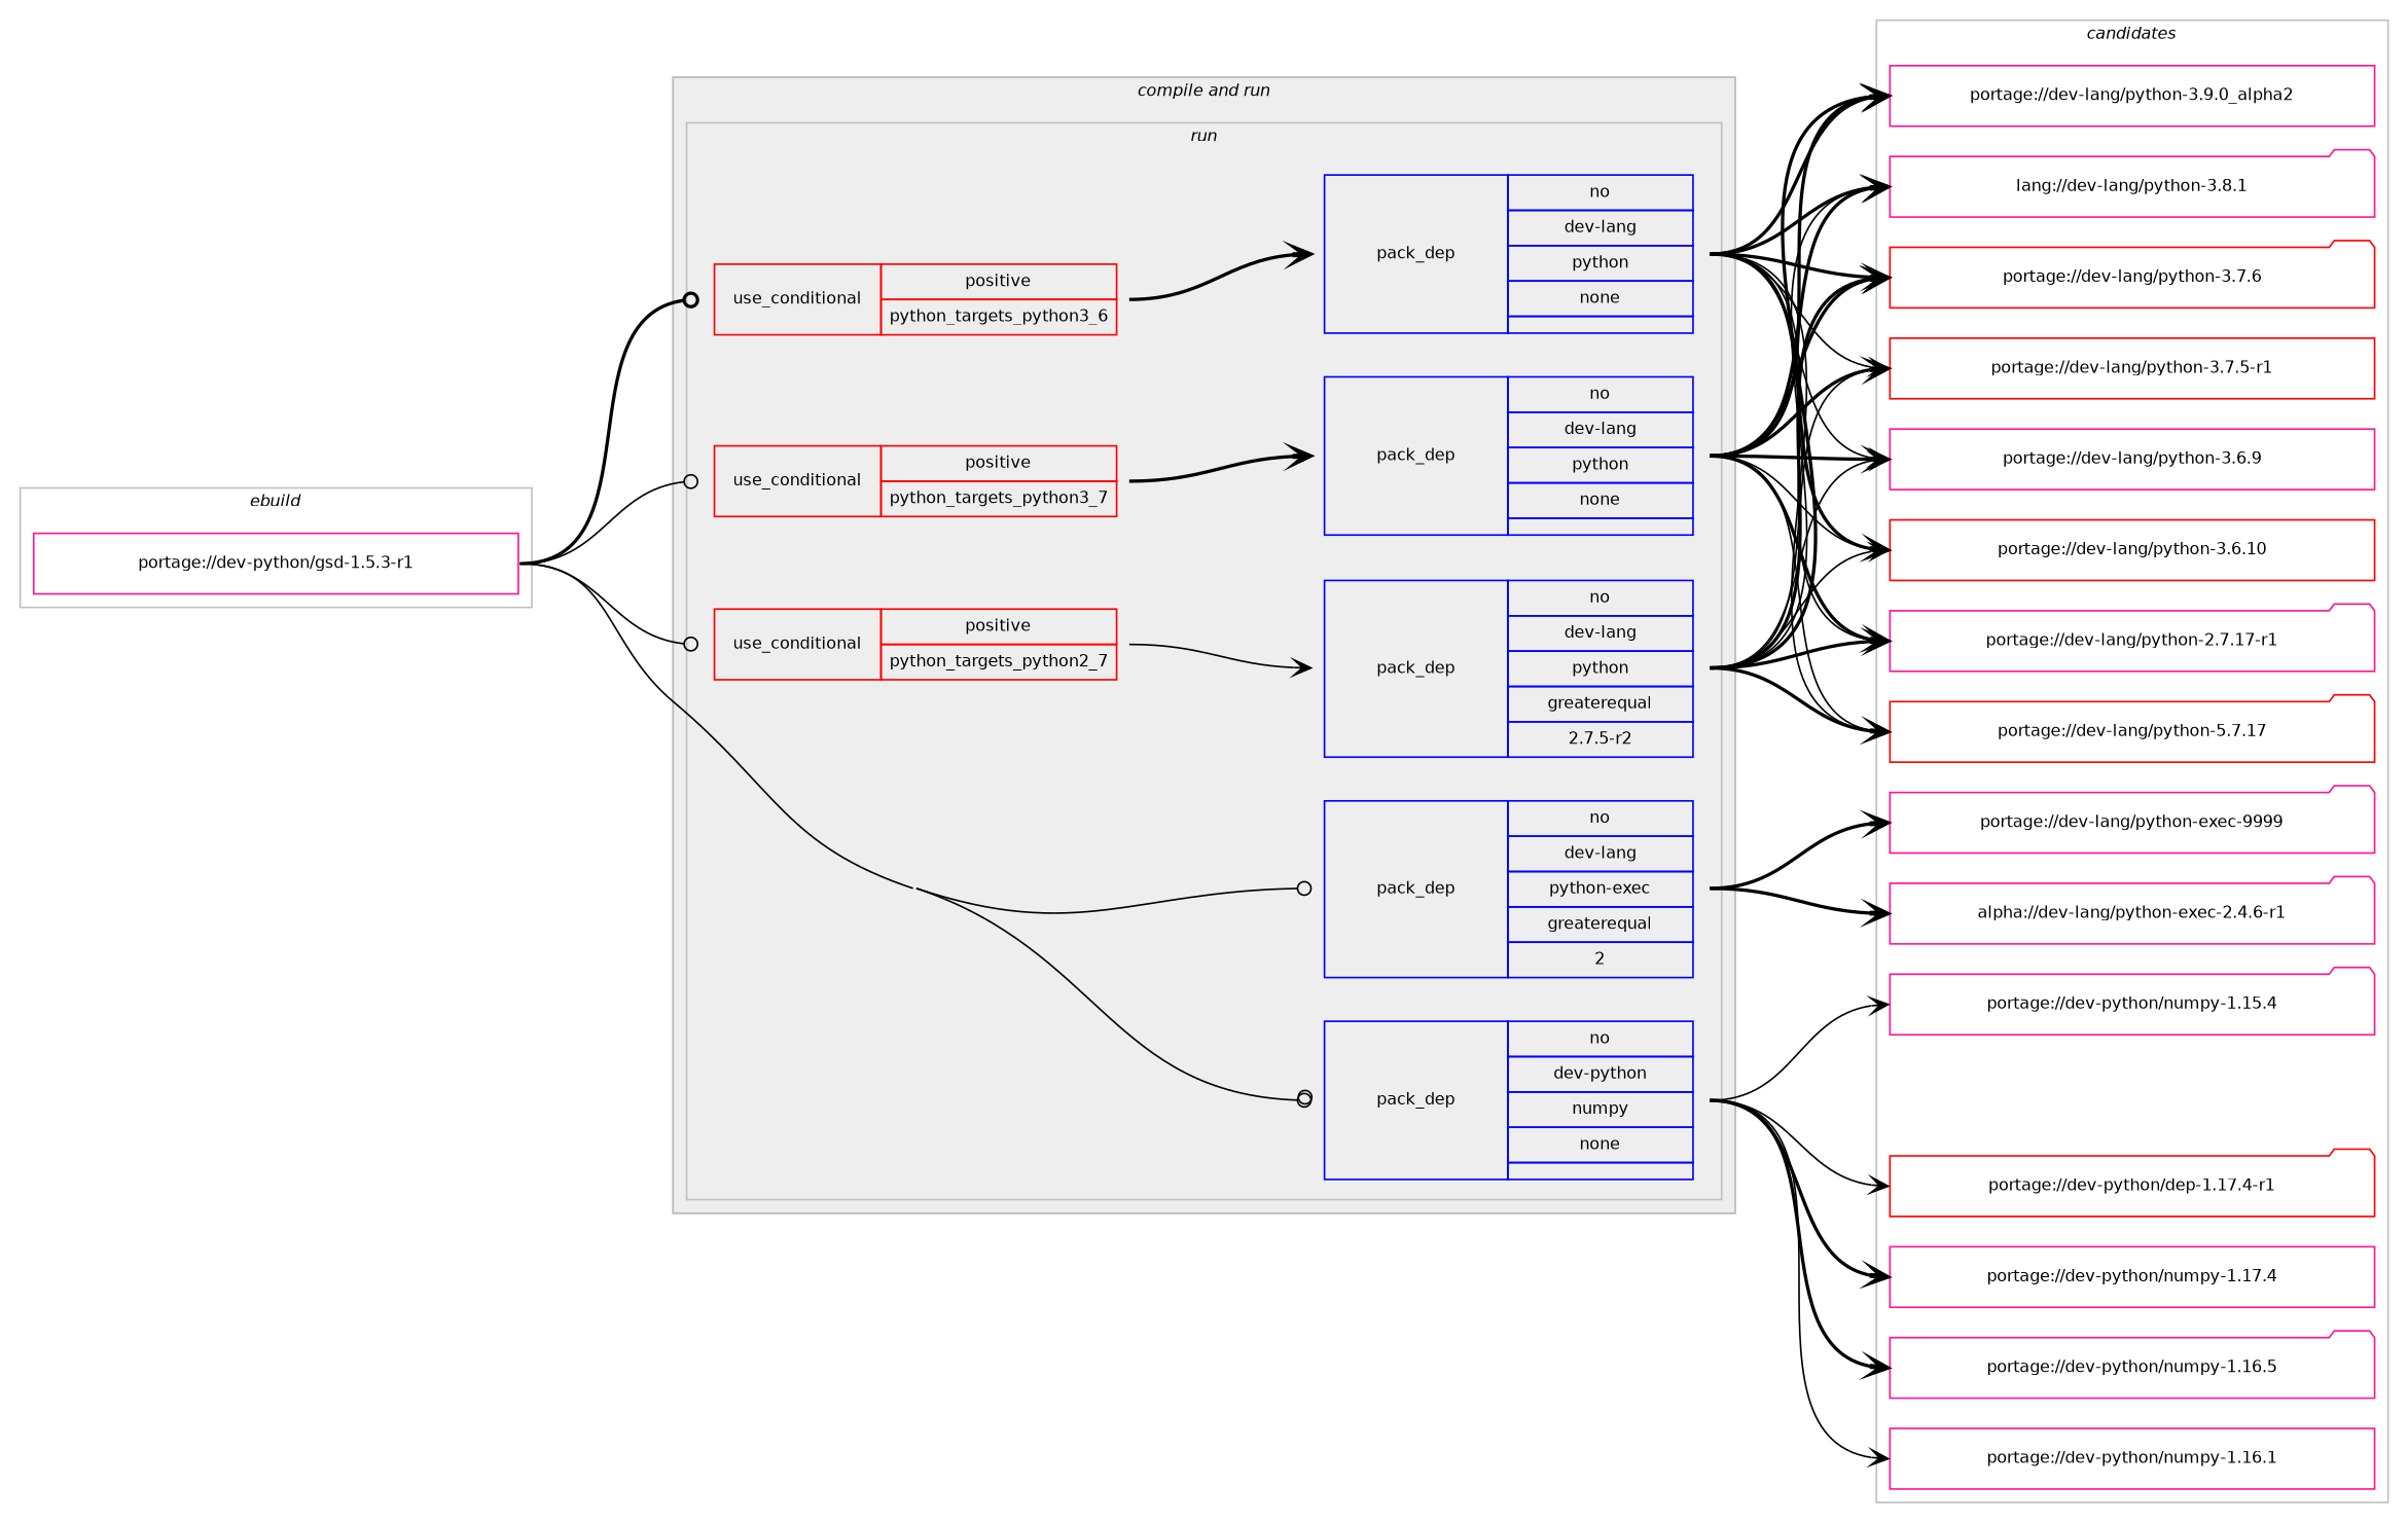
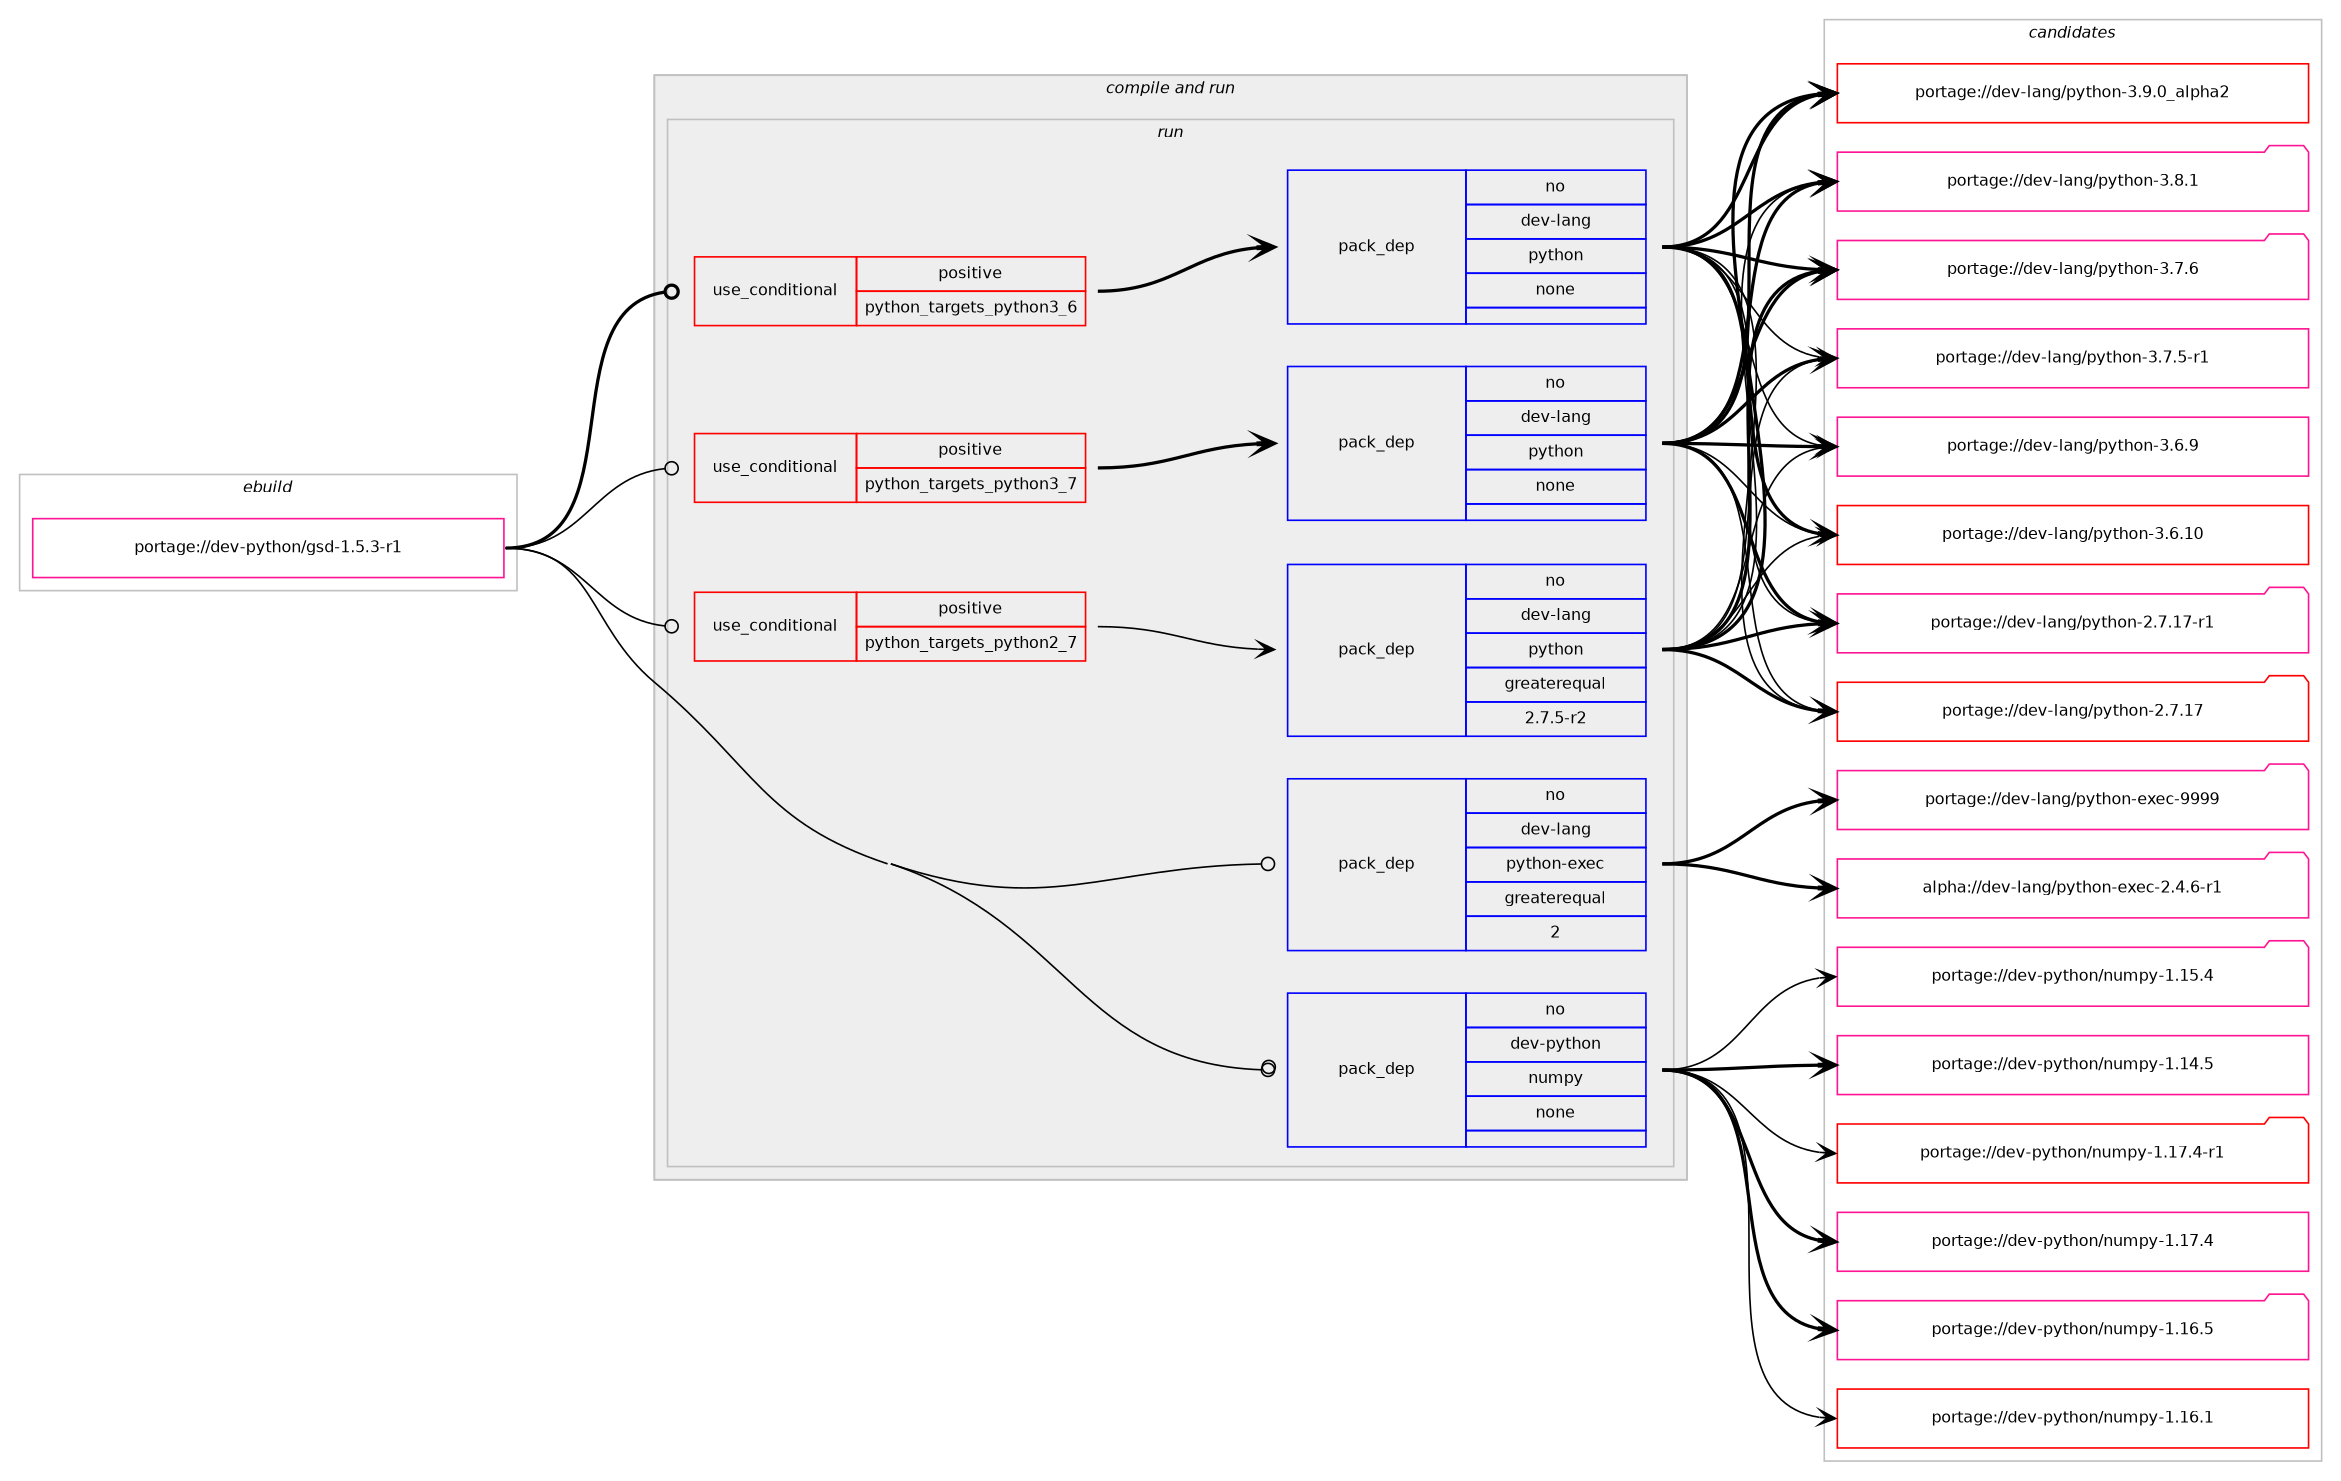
  digraph {
    compound=true
    concentrate=true
    fontname=Helvetica
    fontsize=10
    newrank=true
    rankdir=LR
    ranksep=1.5
    node [color=deeppink fontname=Helvetica fontsize=10 shape=folder]
    edge [arrowhead=vee headport=w style=bold tailport=e weight=100]
    n1 [label="portage://dev-python/gsd-1.5.3-r1" shape=box width=4]
    n2 [color=blue label=<<TABLE BORDER="0" CELLBORDER="1" CELLSPACING="0" CELLPADDING="4" WIDTH="220"><TR><TD ROWSPAN="6" CELLPADDING="30">pack_dep</TD></TR><TR><TD WIDTH="110">no</TD></TR><TR><TD>dev-lang</TD></TR><TR><TD>python</TD></TR><TR><TD>greaterequal</TD></TR><TR><TD>2.7.5-r2</TD></TR></TABLE>> shape=none]
    n3 [color=red label=<<TABLE BORDER="0" CELLBORDER="1" CELLSPACING="0" CELLPADDING="4"><TR><TD ROWSPAN="3" CELLPADDING="10">use_conditional</TD></TR><TR><TD>positive</TD></TR><TR><TD>python_targets_python2_7</TD></TR></TABLE>> shape=none]
    n4 [color=blue label=<<TABLE BORDER="0" CELLBORDER="1" CELLSPACING="0" CELLPADDING="4" WIDTH="220"><TR><TD ROWSPAN="6" CELLPADDING="30">pack_dep</TD></TR><TR><TD WIDTH="110">no</TD></TR><TR><TD>dev-lang</TD></TR><TR><TD>python</TD></TR><TR><TD>none</TD></TR><TR><TD></TD></TR></TABLE>> shape=none]
    n5 [color=red label=<<TABLE BORDER="0" CELLBORDER="1" CELLSPACING="0" CELLPADDING="4"><TR><TD ROWSPAN="3" CELLPADDING="10">use_conditional</TD></TR><TR><TD>positive</TD></TR><TR><TD>python_targets_python3_6</TD></TR></TABLE>> shape=none]
    n6 [color=blue label=<<TABLE BORDER="0" CELLBORDER="1" CELLSPACING="0" CELLPADDING="4" WIDTH="220"><TR><TD ROWSPAN="6" CELLPADDING="30">pack_dep</TD></TR><TR><TD WIDTH="110">no</TD></TR><TR><TD>dev-lang</TD></TR><TR><TD>python</TD></TR><TR><TD>none</TD></TR><TR><TD></TD></TR></TABLE>> shape=none]
    n7 [color=red label=<<TABLE BORDER="0" CELLBORDER="1" CELLSPACING="0" CELLPADDING="4"><TR><TD ROWSPAN="3" CELLPADDING="10">use_conditional</TD></TR><TR><TD>positive</TD></TR><TR><TD>python_targets_python3_7</TD></TR></TABLE>> shape=none]
    n8 [color=blue label=<<TABLE BORDER="0" CELLBORDER="1" CELLSPACING="0" CELLPADDING="4" WIDTH="220"><TR><TD ROWSPAN="6" CELLPADDING="30">pack_dep</TD></TR><TR><TD WIDTH="110">no</TD></TR><TR><TD>dev-lang</TD></TR><TR><TD>python-exec</TD></TR><TR><TD>greaterequal</TD></TR><TR><TD>2</TD></TR></TABLE>> shape=none]
    n9 [color=blue label=<<TABLE BORDER="0" CELLBORDER="1" CELLSPACING="0" CELLPADDING="4" WIDTH="220"><TR><TD ROWSPAN="6" CELLPADDING="30">pack_dep</TD></TR><TR><TD WIDTH="110">no</TD></TR><TR><TD>dev-python</TD></TR><TR><TD>numpy</TD></TR><TR><TD>none</TD></TR><TR><TD></TD></TR></TABLE>> shape=none]
-   n10 [label="portage://dev-lang/python-3.9.0_alpha2" shape=box width=4]
-   n11 [label="lang://dev-lang/python-3.8.1" width=4]
-   n12 [color=red label="portage://dev-lang/python-3.7.6" width=4]
-   n13 [color=red label="portage://dev-lang/python-3.7.5-r1" shape=box width=4]
+   n10 [color=red label="portage://dev-lang/python-3.9.0_alpha2" shape=box width=4]
+   n11 [label="portage://dev-lang/python-3.8.1" width=4]
+   n12 [label="portage://dev-lang/python-3.7.6" width=4]
+   n13 [label="portage://dev-lang/python-3.7.5-r1" shape=box width=4]
    n14 [label="portage://dev-lang/python-3.6.9" shape=box width=4]
    n15 [color=red label="portage://dev-lang/python-3.6.10" shape=box width=4]
    n16 [label="portage://dev-lang/python-2.7.17-r1" width=4]
-   n17 [color=red label="portage://dev-lang/python-5.7.17" width=4]
+   n17 [color=red label="portage://dev-lang/python-2.7.17" width=4]
    n18 [label="portage://dev-lang/python-exec-9999" width=4]
    n19 [label="alpha://dev-lang/python-exec-2.4.6-r1" width=4]
-   n20 [color=red label="portage://dev-python/dep-1.17.4-r1" width=4]
+   n20 [color=red label="portage://dev-python/numpy-1.17.4-r1" width=4]
    n21 [label="portage://dev-python/numpy-1.17.4" shape=box width=4]
    n22 [label="portage://dev-python/numpy-1.16.5" width=4]
-   n23 [label="portage://dev-python/numpy-1.16.1" shape=box width=4]
+   n23 [color=red label="portage://dev-python/numpy-1.16.1" shape=box width=4]
    n24 [label="portage://dev-python/numpy-1.15.4" width=4]
+   n25 [label="portage://dev-python/numpy-1.14.5" shape=box width=4]
    subgraph cluster_1 {
      color=gray
      label=<<i>ebuild</i>>
      n1
    }
    subgraph cluster_2 {
      color=gray
      label=<<i>dependencies</i>>
      subgraph cluster_3 {
        color=gray
        fillcolor="#eeeeee"
        label=<<i>compile</i>>
        style=filled
      }
      subgraph cluster_4 {
        color=gray
        fillcolor="#eeeeee"
        label=<<i>compile and run</i>>
        style=filled
      }
      subgraph cluster_5 {
        color=gray
        fillcolor="#eeeeee"
        label=<<i>run</i>>
        style=filled
        subgraph sub_6 {
          color=gray
          fillcolor="#eeeeee"
          label=<<i>run</i>>
          style=filled
          n3
          subgraph sub_7 {
            color=gray
            fillcolor="#eeeeee"
            label=<<i>run</i>>
            style=filled
            n2
          }
        }
        subgraph sub_8 {
          color=gray
          fillcolor="#eeeeee"
          label=<<i>run</i>>
          style=filled
          n5
          subgraph sub_9 {
            color=gray
            fillcolor="#eeeeee"
            label=<<i>run</i>>
            style=filled
            n4
          }
        }
        subgraph sub_10 {
          color=gray
          fillcolor="#eeeeee"
          label=<<i>run</i>>
          style=filled
          n7
          subgraph sub_11 {
            color=gray
            fillcolor="#eeeeee"
            label=<<i>run</i>>
            style=filled
            n6
          }
        }
        subgraph sub_12 {
          color=gray
          fillcolor="#eeeeee"
          label=<<i>run</i>>
          style=filled
          n8
        }
        subgraph sub_13 {
          color=gray
          fillcolor="#eeeeee"
          label=<<i>run</i>>
          style=filled
          n9
        }
      }
    }
    subgraph cluster_14 {
      color=gray
      label=<<i>candidates</i>>
      rank=same
      subgraph sub_15 {
        color=black
        label=<<i>candidates</i>>
        nodesep=1
        rank=same
        n10
        n11
        n12
        n13
        n14
        n15
        n16
        n17
      }
      subgraph sub_16 {
        color=black
        label=<<i>candidates</i>>
        nodesep=1
        rank=same
        n10
        n11
        n12
        n13
        n14
        n15
        n16
        n17
      }
      subgraph sub_17 {
        color=black
        label=<<i>candidates</i>>
        nodesep=1
        rank=same
        n10
        n11
        n12
        n13
        n14
        n15
        n16
        n17
      }
      subgraph sub_18 {
        color=black
        label=<<i>candidates</i>>
        nodesep=1
        rank=same
        n18
        n19
      }
      subgraph sub_19 {
        color=black
        label=<<i>candidates</i>>
        nodesep=1
        rank=same
        n20
        n21
        n22
        n23
        n24
+       n25
      }
    }
    n1 -> n3 [arrowhead=odot style=solid weight=20]
    n1 -> n5 [arrowhead=odot weight=20]
    n1 -> n7 [arrowhead=odot style=solid weight=20]
    n1 -> n8 [arrowhead=odot style=solid weight=20]
    n1 -> n9 [arrowhead=odot style=solid weight=20]
    n2 -> n10
    n2 -> n11 [style=solid]
    n2 -> n12
    n2 -> n13 [style=solid]
    n2 -> n14 [style=solid]
    n2 -> n15 [style=solid]
    n2 -> n16
    n2 -> n17
    n3 -> n2 [style=solid weight=20]
    n4 -> n10
    n4 -> n11
    n4 -> n12
    n4 -> n13 [style=solid]
    n4 -> n14 [style=solid]
    n4 -> n15
    n4 -> n16 [style=solid]
    n4 -> n17 [style=solid]
    n5 -> n4 [weight=20]
    n6 -> n10
    n6 -> n11
    n6 -> n12
    n6 -> n13
    n6 -> n14
    n6 -> n15 [style=solid]
    n6 -> n16
    n6 -> n17 [style=solid]
    n7 -> n6 [weight=20]
    n8 -> n18
    n8 -> n19
    n9 -> n20 [style=solid]
    n9 -> n21
    n9 -> n22
    n9 -> n23 [style=solid]
    n9 -> n24 [style=solid]
+   n9 -> n25
  }
